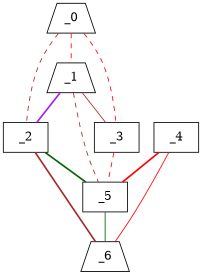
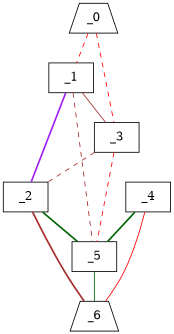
  graph {
    node [shape=box y=17]
    edge [color=red style=dashed valence=2]
    _0 [shape=trapezium x=14]
-   _1 [shape=trapezium x=62 y=15]
+   _1 [x=62 y=15]
    _2 [x=96 y=8]
    _3 [x=99 y=115]
    _5 [x=114 y=31]
    _6 [shape=trapezium x=115]
    _4 [x=104 y=9]
    _0 -- _1
-   _0 -- _2 [color=brown valence=1]
+   _3 -- _2 [color=brown valence=1]
    _0 -- _3 [valence=1]
    _1 -- _2 [color=purple style=bold]
    _1 -- _3 [color=brown style=solid]
    _1 -- _5 [color=brown]
    _2 -- _5 [color=darkgreen style=bold]
    _2 -- _6 [color=brown style=bold valence=1]
    _3 -- _5 [valence=1]
    _5 -- _6 [color=darkgreen style=solid valence=1]
-   _4 -- _5 [style=bold]
+   _4 -- _5 [color=darkgreen style=bold]
    _4 -- _6 [style=solid valence=1]
  }
